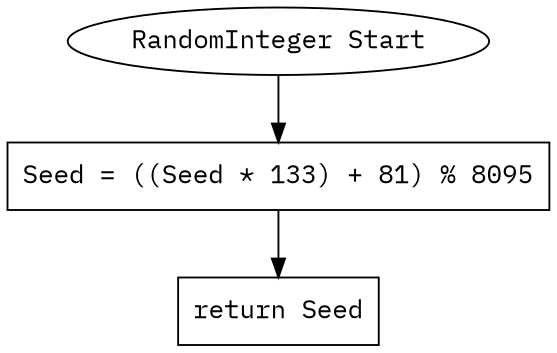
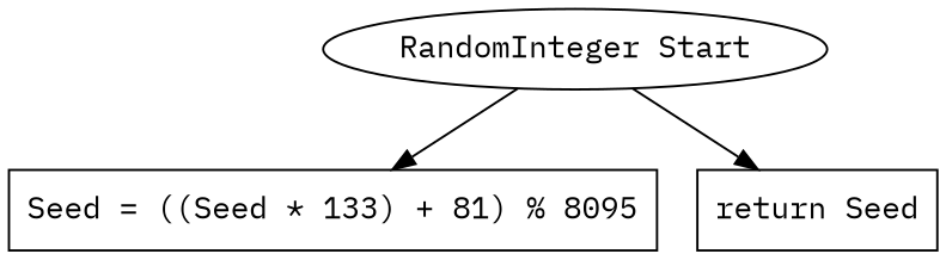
  digraph {
    fontname="IBM Plex Mono"
    rankdir=TB
    node [fontname="IBM Plex Mono" shape=box]
    edge [fontname="IBM Plex Mono"]
    n1 [label="RandomInteger Start" shape=ellipse]
    n2 [label="Seed = ((Seed * 133) + 81) % 8095"]
    n3 [label="return Seed"]
    n1 -> n2
-   n2 -> n3
+   n1 -> n3
  }
